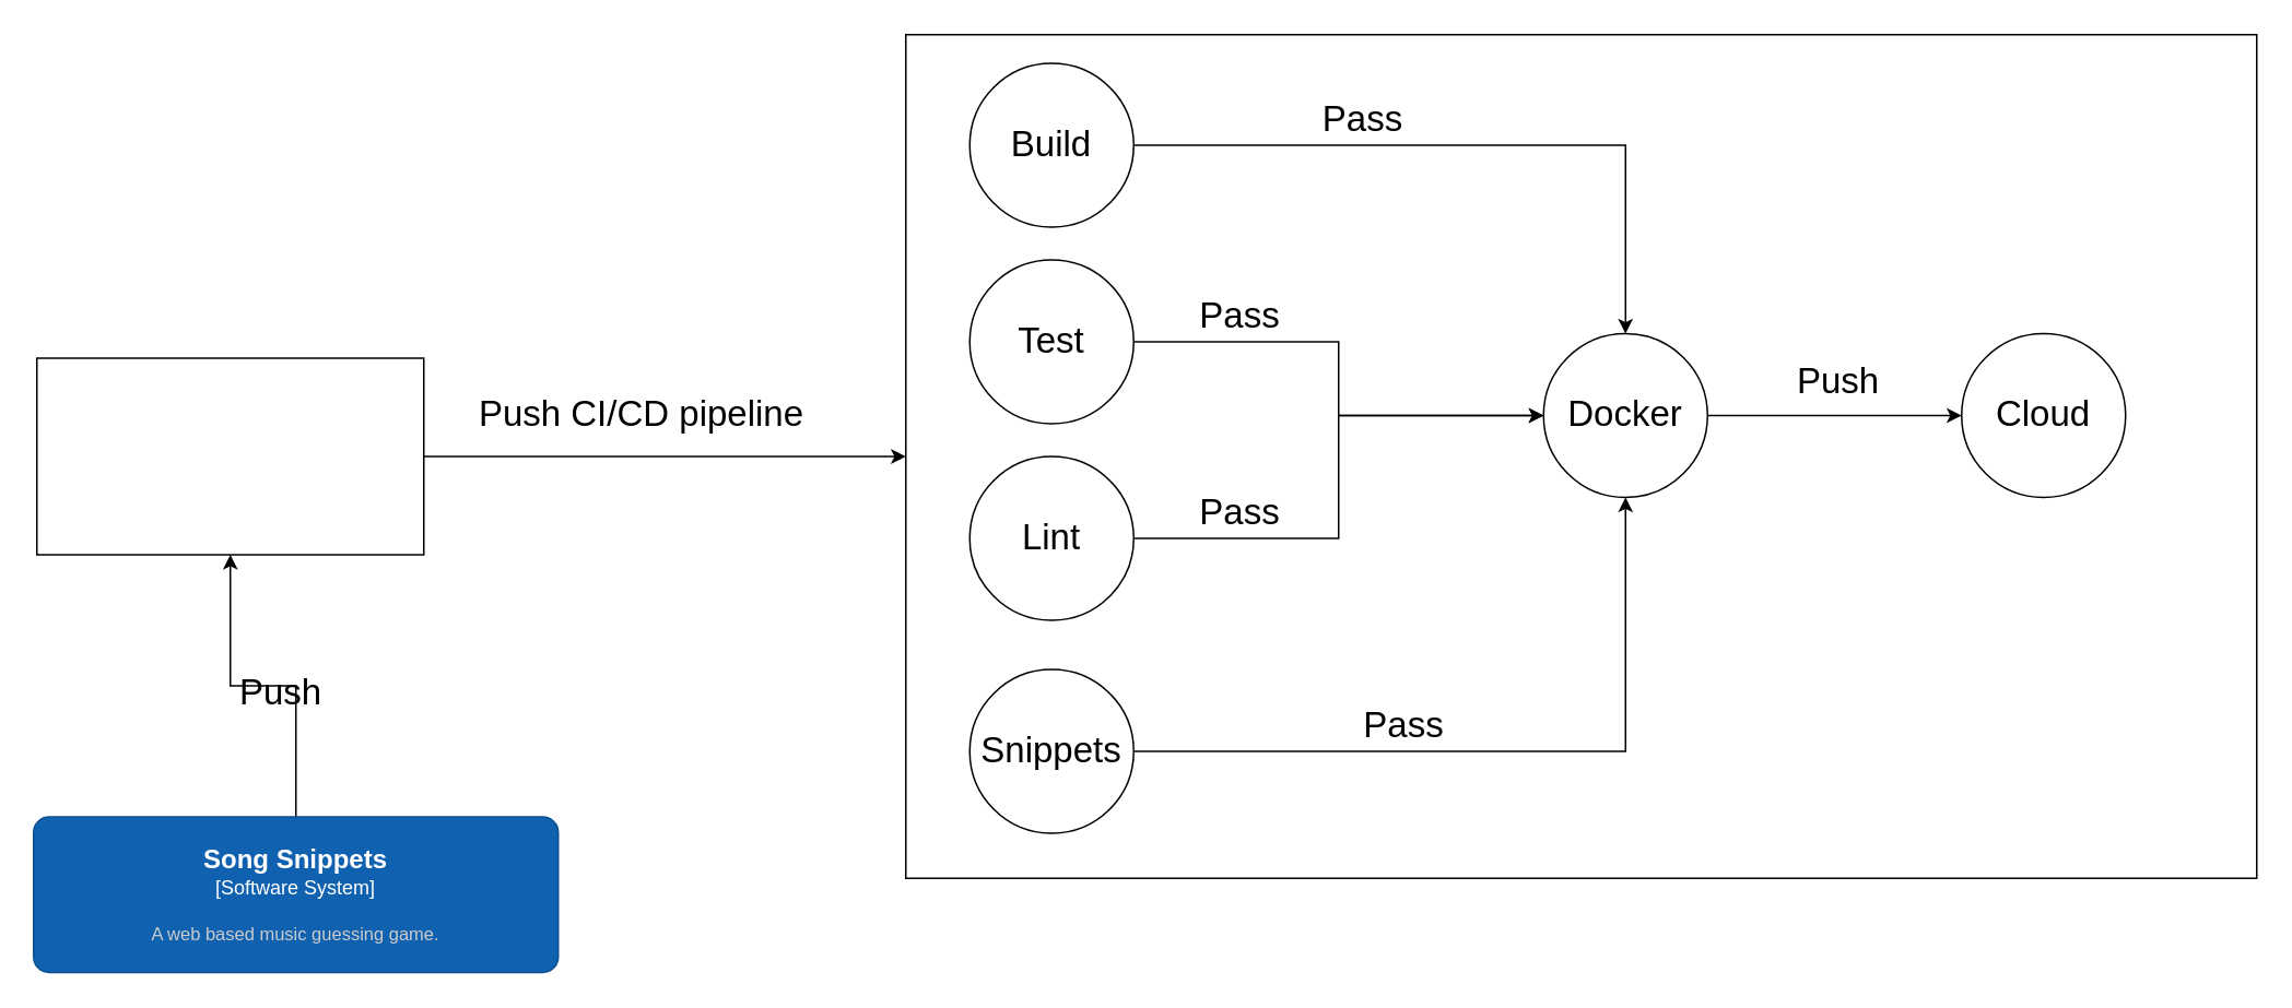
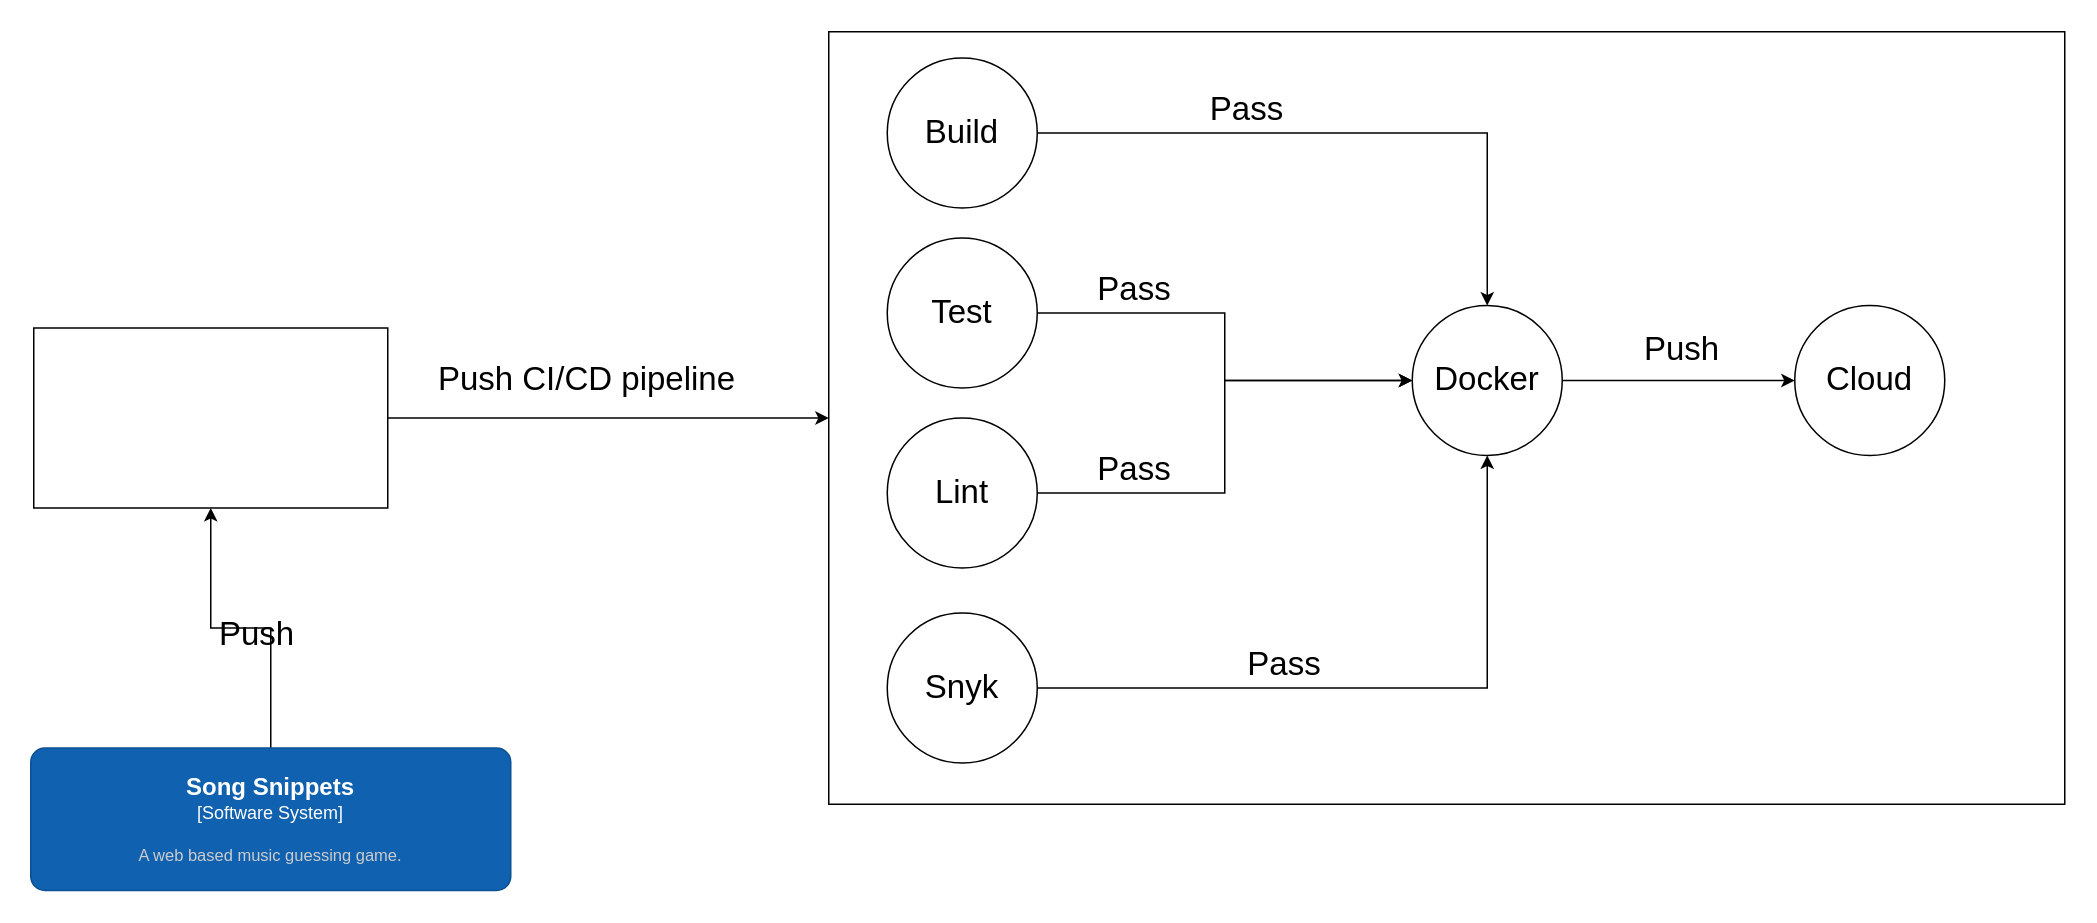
  <mxCell id="0" />
  <mxCell id="1" parent="0" />
  <mxCell id="2" style="edgeStyle=orthogonalEdgeStyle;rounded=0;orthogonalLoop=1;jettySize=auto;html=1;exitX=0.5;exitY=0;exitDx=0;exitDy=0;exitPerimeter=0;entryX=0.5;entryY=1;entryDx=0;entryDy=0;" parent="1" source="3" target="5" edge="1"><mxGeometry relative="1" as="geometry" /></mxCell>
  <mxCell id="3" value="&lt;font style=&quot;font-size: 16px&quot;&gt;&lt;b&gt;Song Snippets&lt;/b&gt;&lt;/font&gt;&lt;div&gt;[Software System]&lt;/div&gt;&lt;br&gt;&lt;div&gt;&lt;font style=&quot;font-size: 11px&quot;&gt;&lt;font color=&quot;#cccccc&quot;&gt;A web based music guessing game.&lt;/font&gt;&lt;/div&gt;" style="rounded=1;whiteSpace=wrap;html=1;labelBackgroundColor=none;fillColor=#1061B0;fontColor=#ffffff;align=center;arcSize=10;strokeColor=#0D5091;metaEdit=1;resizable=0;points=[[0.25,0,0],[0.5,0,0],[0.75,0,0],[1,0.25,0],[1,0.5,0],[1,0.75,0],[0.75,1,0],[0.5,1,0],[0.25,1,0],[0,0.75,0],[0,0.5,0],[0,0.25,0]];" parent="1" vertex="1"><mxGeometry x="20" y="498" width="320" height="95" as="geometry" /></mxCell>
  <mxCell id="4" style="edgeStyle=orthogonalEdgeStyle;rounded=0;orthogonalLoop=1;jettySize=auto;html=1;exitX=1;exitY=0.5;exitDx=0;exitDy=0;entryX=0;entryY=0.5;entryDx=0;entryDy=0;" parent="1" source="5" target="7" edge="1"><mxGeometry relative="1" as="geometry" /></mxCell>
  <mxCell id="5" value="" style="rounded=0;whiteSpace=wrap;html=1;" parent="1" vertex="1"><mxGeometry x="22" y="218" width="236" height="120" as="geometry" /></mxCell>
  <mxCell id="6" value="&lt;font style=&quot;font-size: 22px;&quot;&gt;Push&lt;/font&gt;" style="text;html=1;align=center;verticalAlign=middle;whiteSpace=wrap;rounded=0;" parent="1" vertex="1"><mxGeometry x="106" y="398" width="130" height="50" as="geometry" /></mxCell>
  <mxCell id="7" value="" style="rounded=0;whiteSpace=wrap;html=1;" parent="1" vertex="1"><mxGeometry x="552" y="20.5" width="824" height="515" as="geometry" /></mxCell>
  <mxCell id="8" value="&lt;font style=&quot;font-size: 22px;&quot;&gt;Push CI/CD pipeline&lt;/font&gt;" style="text;html=1;align=center;verticalAlign=middle;whiteSpace=wrap;rounded=0;" parent="1" vertex="1"><mxGeometry x="256" width="270" height="50" as="geometry" y="228" /></mxCell>
  <mxCell id="9" style="edgeStyle=orthogonalEdgeStyle;rounded=0;orthogonalLoop=1;jettySize=auto;html=1;" edge="1" parent="1" source="10" target="20"><mxGeometry relative="1" as="geometry" /></mxCell>
  <mxCell id="10" value="" style="ellipse;whiteSpace=wrap;html=1;aspect=fixed;" parent="1" vertex="1"><mxGeometry x="591" y="38" width="100" height="100" as="geometry" /></mxCell>
  <mxCell id="11" value="&lt;span style=&quot;font-size: 22px;&quot;&gt;Build&lt;/span&gt;" style="text;html=1;align=center;verticalAlign=middle;whiteSpace=wrap;rounded=0;" parent="1" vertex="1"><mxGeometry x="576" y="63" width="130" height="50" as="geometry" /></mxCell>
  <mxCell id="12" style="edgeStyle=orthogonalEdgeStyle;rounded=0;orthogonalLoop=1;jettySize=auto;html=1;entryX=0;entryY=0.5;entryDx=0;entryDy=0;" edge="1" parent="1" source="13" target="20"><mxGeometry relative="1" as="geometry" /></mxCell>
  <mxCell id="13" value="" style="ellipse;whiteSpace=wrap;html=1;aspect=fixed;" parent="1" vertex="1"><mxGeometry x="591" y="158" width="100" height="100" as="geometry" /></mxCell>
  <mxCell id="14" value="&lt;span style=&quot;font-size: 22px;&quot;&gt;Pass&lt;/span&gt;" style="text;html=1;align=center;verticalAlign=middle;whiteSpace=wrap;rounded=0;" parent="1" vertex="1"><mxGeometry x="766" y="48" width="130" height="50" as="geometry" /></mxCell>
  <mxCell id="15" style="edgeStyle=orthogonalEdgeStyle;rounded=0;orthogonalLoop=1;jettySize=auto;html=1;" edge="1" parent="1" source="16" target="20"><mxGeometry relative="1" as="geometry" /></mxCell>
  <mxCell id="16" value="" style="ellipse;whiteSpace=wrap;html=1;aspect=fixed;" parent="1" vertex="1"><mxGeometry x="591" y="278" width="100" height="100" as="geometry" /></mxCell>
  <mxCell id="17" value="&lt;span style=&quot;font-size: 22px;&quot;&gt;Test&lt;/span&gt;" style="text;html=1;align=center;verticalAlign=middle;whiteSpace=wrap;rounded=0;" parent="1" vertex="1"><mxGeometry x="576" y="183" width="130" height="50" as="geometry" /></mxCell>
  <mxCell id="18" value="&lt;span style=&quot;font-size: 22px;&quot;&gt;Lint&lt;/span&gt;" style="text;html=1;align=center;verticalAlign=middle;whiteSpace=wrap;rounded=0;" parent="1" vertex="1"><mxGeometry x="576" y="303" width="130" height="50" as="geometry" /></mxCell>
  <mxCell id="19" value="&lt;span style=&quot;font-size: 22px;&quot;&gt;Pass&lt;/span&gt;" style="text;html=1;align=center;verticalAlign=middle;whiteSpace=wrap;rounded=0;" parent="1" vertex="1"><mxGeometry x="691" y="288" width="130" height="50" as="geometry" /></mxCell>
  <mxCell id="20" value="" style="ellipse;whiteSpace=wrap;html=1;aspect=fixed;" parent="1" vertex="1"><mxGeometry x="941" y="203" width="100" height="100" as="geometry" /></mxCell>
  <mxCell id="21" value="&lt;span style=&quot;font-size: 22px;&quot;&gt;Pass&lt;/span&gt;" style="text;html=1;align=center;verticalAlign=middle;whiteSpace=wrap;rounded=0;" parent="1" vertex="1"><mxGeometry x="776" y="418" width="160" height="50" as="geometry" /></mxCell>
  <mxCell id="22" value="&lt;span style=&quot;font-size: 22px;&quot;&gt;Docker&lt;/span&gt;" style="text;html=1;align=center;verticalAlign=middle;whiteSpace=wrap;rounded=0;" parent="1" vertex="1"><mxGeometry x="926" width="130" height="50" as="geometry" y="228" /></mxCell>
  <mxCell id="23" value="" style="ellipse;whiteSpace=wrap;html=1;aspect=fixed;" parent="1" vertex="1"><mxGeometry x="1196" y="203" width="100" height="100" as="geometry" /></mxCell>
  <mxCell id="24" value="&lt;span style=&quot;font-size: 22px;&quot;&gt;Push&lt;/span&gt;" style="text;html=1;align=center;verticalAlign=middle;whiteSpace=wrap;rounded=0;" parent="1" vertex="1"><mxGeometry x="1056" y="208" width="130" height="50" as="geometry" /></mxCell>
  <mxCell id="25" value="&lt;span style=&quot;font-size: 22px;&quot;&gt;Cloud&lt;/span&gt;" style="text;html=1;align=center;verticalAlign=middle;whiteSpace=wrap;rounded=0;" parent="1" vertex="1"><mxGeometry x="1181" width="130" height="50" as="geometry" y="228" /></mxCell>
  <mxCell id="26" style="edgeStyle=orthogonalEdgeStyle;rounded=0;orthogonalLoop=1;jettySize=auto;html=1;entryX=0.5;entryY=1;entryDx=0;entryDy=0;" edge="1" parent="1" source="27" target="20"><mxGeometry relative="1" as="geometry" /></mxCell>
  <mxCell id="27" value="" style="ellipse;whiteSpace=wrap;html=1;aspect=fixed;" vertex="1" parent="1"><mxGeometry x="591" y="408" width="100" height="100" as="geometry" /></mxCell>
- <mxCell id="28" value="&lt;span style=&quot;font-size: 22px;&quot;&gt;Snippets&lt;/span&gt;" style="text;html=1;align=center;verticalAlign=middle;whiteSpace=wrap;rounded=0;" vertex="1" parent="1"><mxGeometry x="576" y="433" width="130" height="50" as="geometry" /></mxCell>
+ <mxCell id="28" value="&lt;span style=&quot;font-size: 22px;&quot;&gt;Snyk&lt;/span&gt;" style="text;html=1;align=center;verticalAlign=middle;whiteSpace=wrap;rounded=0;" vertex="1" parent="1"><mxGeometry x="576" y="433" width="130" height="50" as="geometry" /></mxCell>
  <mxCell id="29" value="&lt;span style=&quot;font-size: 22px;&quot;&gt;Pass&lt;/span&gt;" style="text;html=1;align=center;verticalAlign=middle;whiteSpace=wrap;rounded=0;" vertex="1" parent="1"><mxGeometry x="691" y="168" width="130" height="50" as="geometry" /></mxCell>
  <mxCell id="30" style="edgeStyle=orthogonalEdgeStyle;rounded=0;orthogonalLoop=1;jettySize=auto;html=1;entryX=0.115;entryY=0.5;entryDx=0;entryDy=0;entryPerimeter=0;" edge="1" parent="1" source="20" target="25"><mxGeometry relative="1" as="geometry" /></mxCell>
